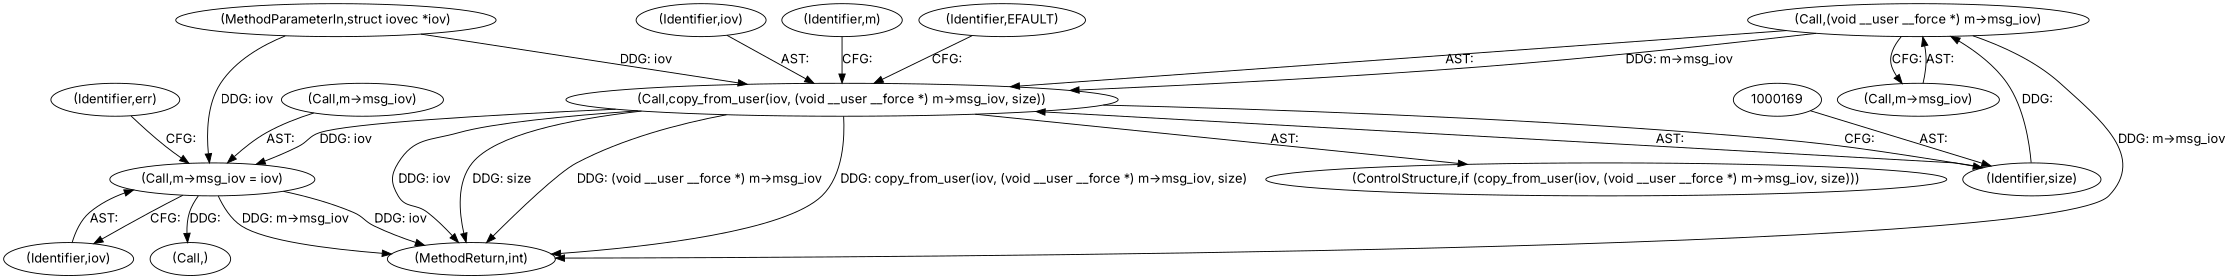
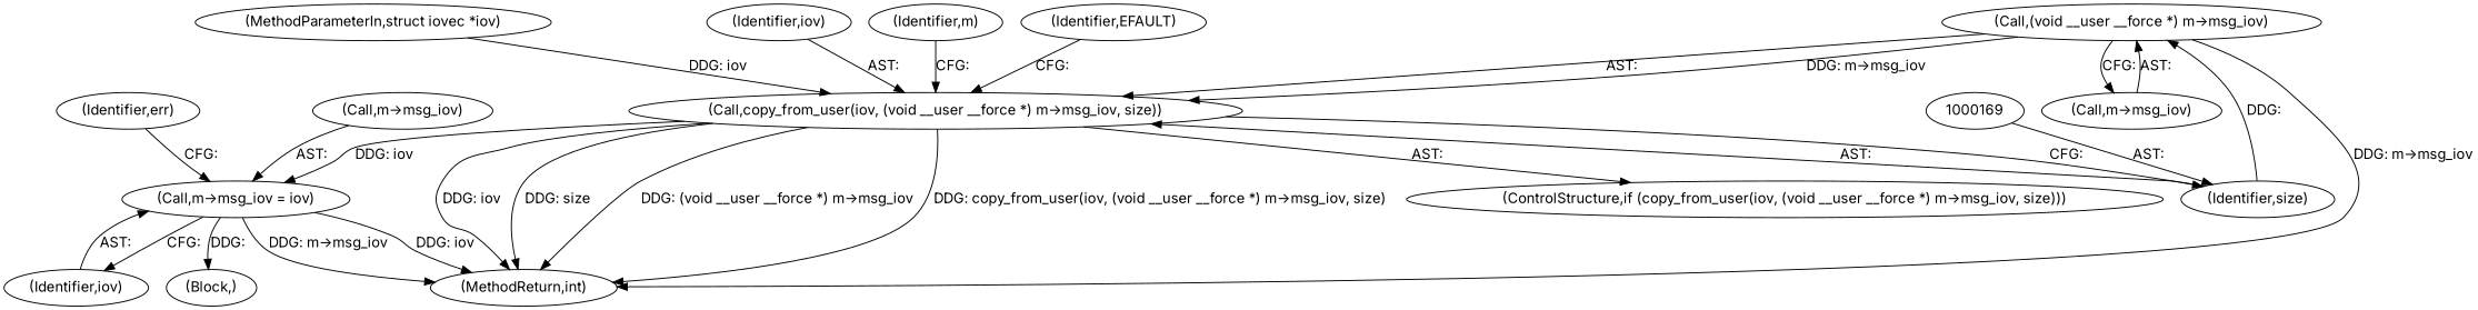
  digraph {
    fontname=Inter
    node [fontname=Inter]
    edge [fontname=Inter]
    n1 [label="(Call,(void __user __force *) m->msg_iov)"]
    n2 [label="(Call,copy_from_user(iov, (void __user __force *) m->msg_iov, size))"]
    n3 [label="(MethodReturn,int)"]
    n4 [label="(Call,m->msg_iov)"]
    n5 [label="(Call,m->msg_iov = iov)"]
    n6 [label="(Identifier,size)"]
    n7 [label="(ControlStructure,if (copy_from_user(iov, (void __user __force *) m->msg_iov, size)))"]
    n8 [label="(Identifier,iov)"]
-   n9 [label="(Call,)"]
+   n9 [label="(Block,)"]
    n10 [label="(MethodParameterIn,struct iovec *iov)"]
    n11 [label="(Identifier,err)"]
    n12 [label="(Identifier,EFAULT)"]
    n13 [label="(Identifier,iov)"]
    n14 [label="(Identifier,m)"]
    n15 [label="(Call,m->msg_iov)"]
    1000169
    n1 -> n2 [label="AST: "]
    n1 -> n2 [label="DDG: m->msg_iov"]
    n1 -> n3 [label="DDG: m->msg_iov"]
    n1 -> n4 [label="CFG: "]
    n2 -> n3 [label="DDG: (void __user __force *) m->msg_iov"]
    n2 -> n3 [label="DDG: copy_from_user(iov, (void __user __force *) m->msg_iov, size)"]
    n2 -> n3 [label="DDG: iov"]
    n2 -> n3 [label="DDG: size"]
    n2 -> n5 [label="DDG: iov"]
    n2 -> n6 [label="CFG: "]
    n2 -> n7 [label="AST: "]
    n4 -> n1 [label="AST: "]
    n5 -> n3 [label="DDG: iov"]
    n5 -> n3 [label="DDG: m->msg_iov"]
    n5 -> n8 [label="CFG: "]
    n5 -> n9 [label="DDG: "]
    n6 -> n1 [label="DDG: "]
    n6 -> n2 [label="AST: "]
    n8 -> n5 [label="AST: "]
    n10 -> n2 [label="DDG: iov"]
-   n10 -> n5 [label="DDG: iov"]
    n11 -> n5 [label="CFG: "]
    n12 -> n2 [label="CFG: "]
    n13 -> n2 [label="AST: "]
    n14 -> n2 [label="CFG: "]
    n15 -> n5 [label="AST: "]
    1000169 -> n6 [label="AST: "]
  }
